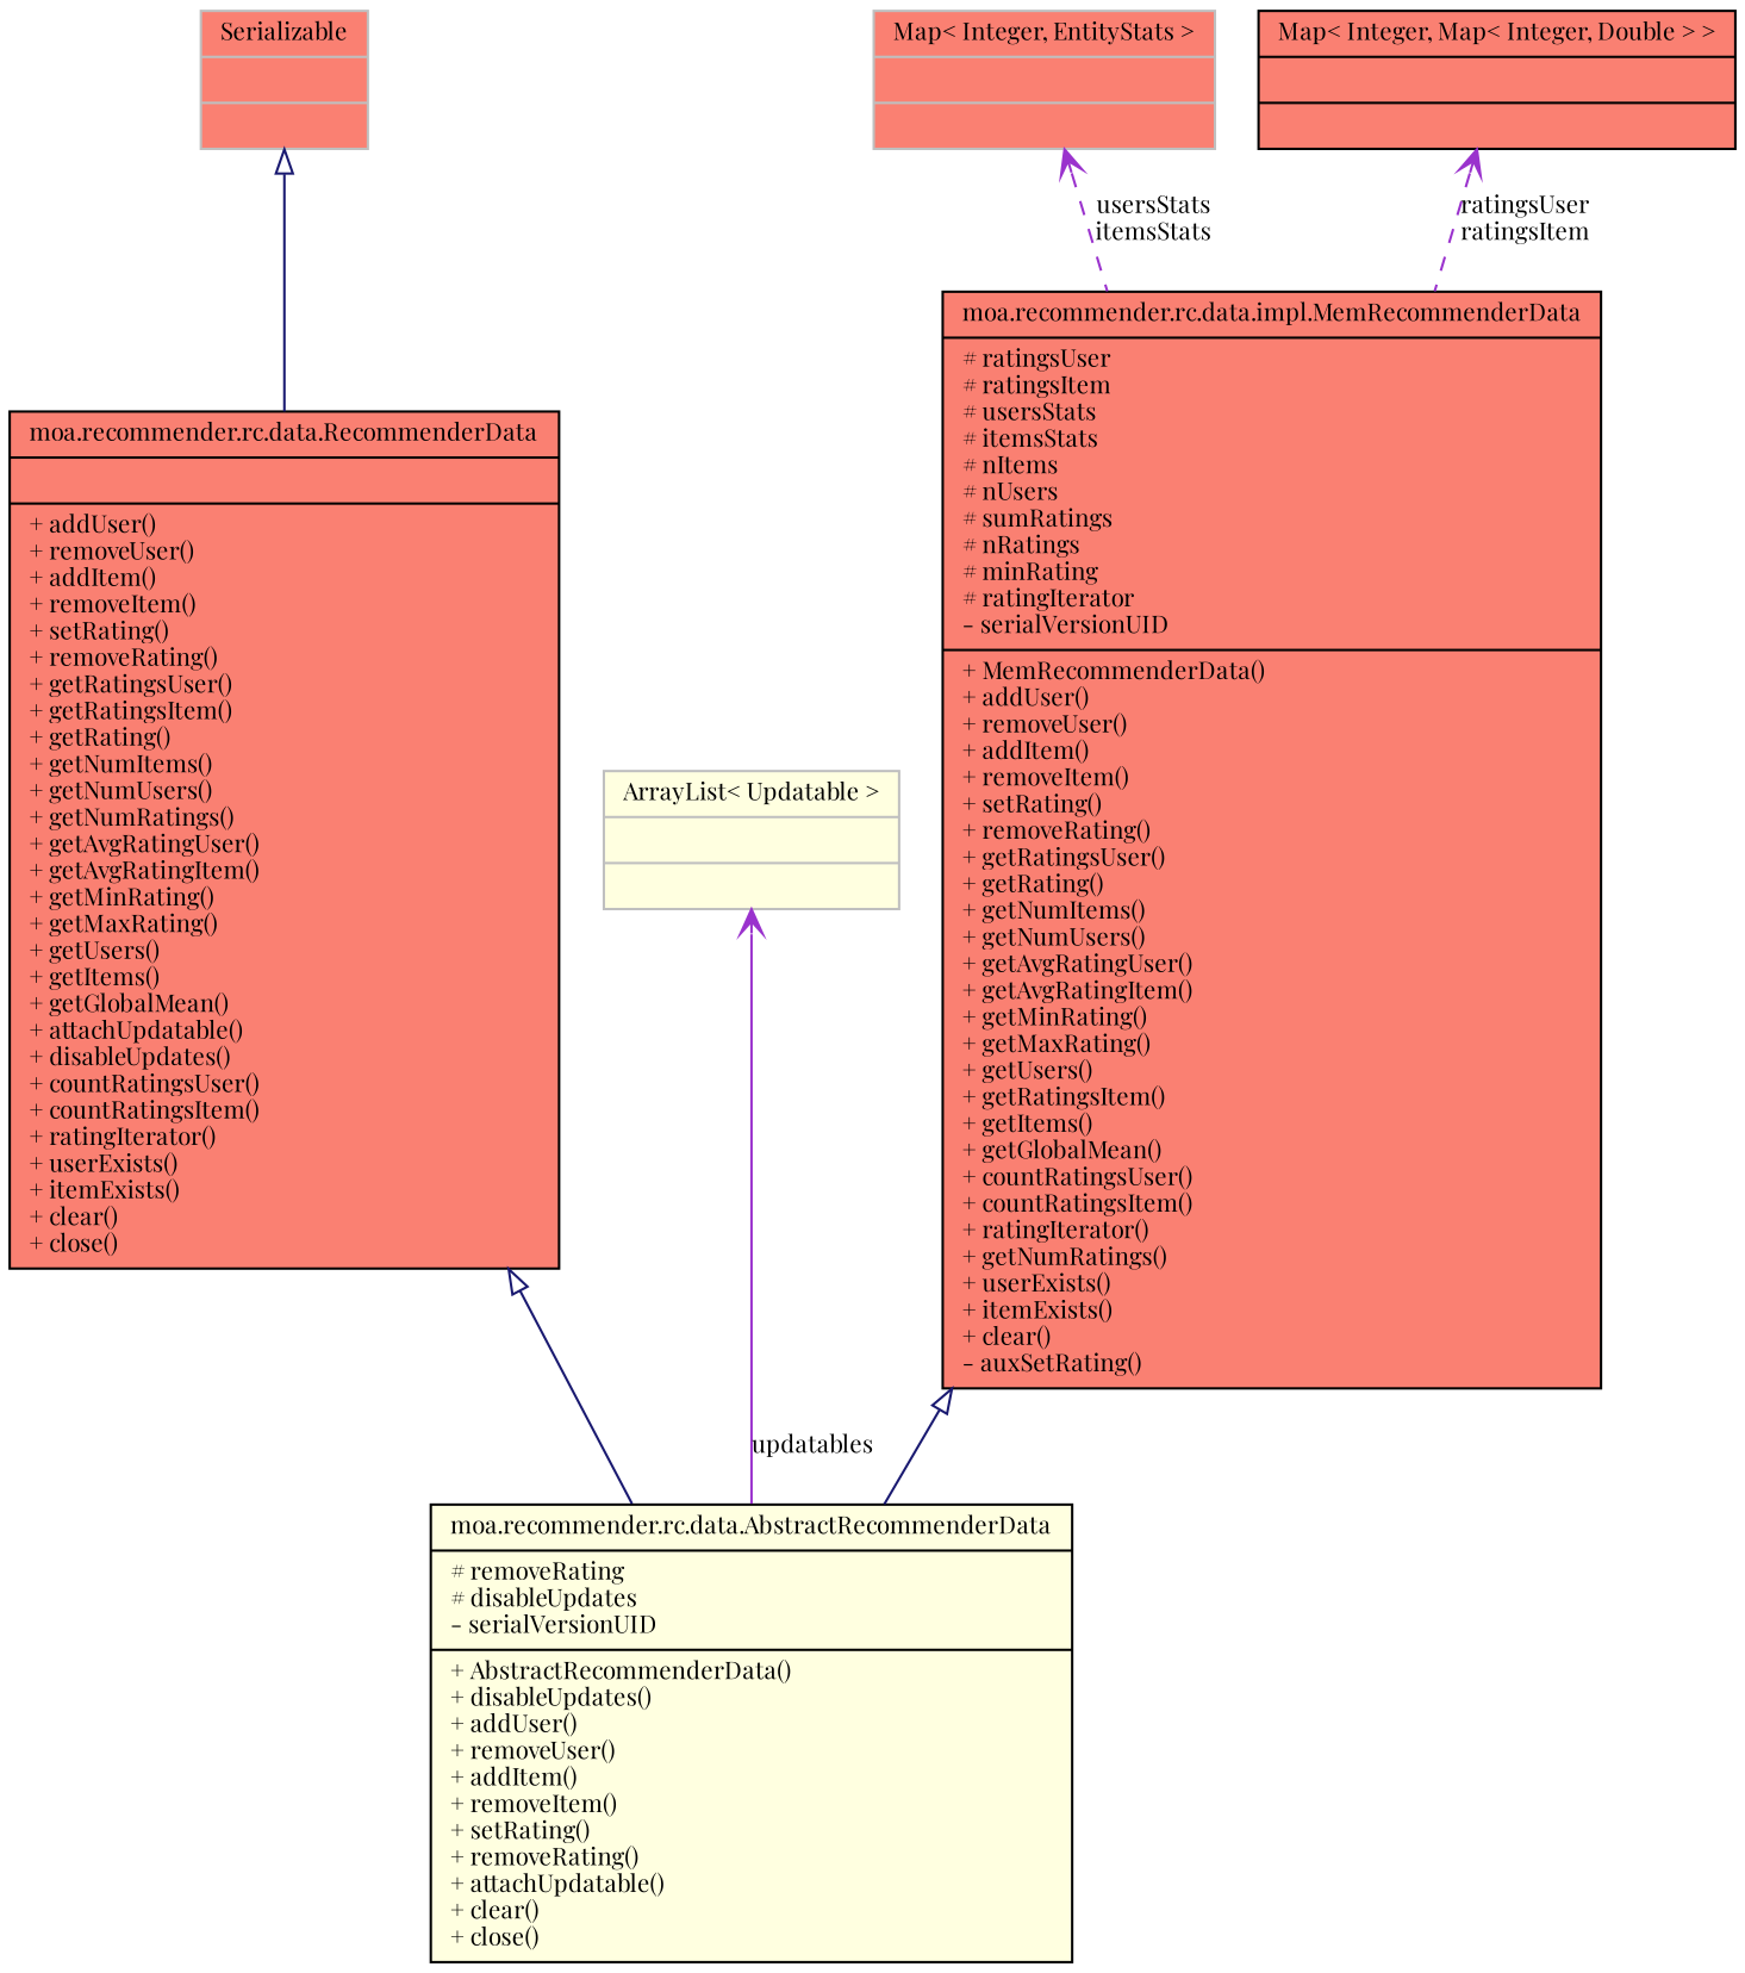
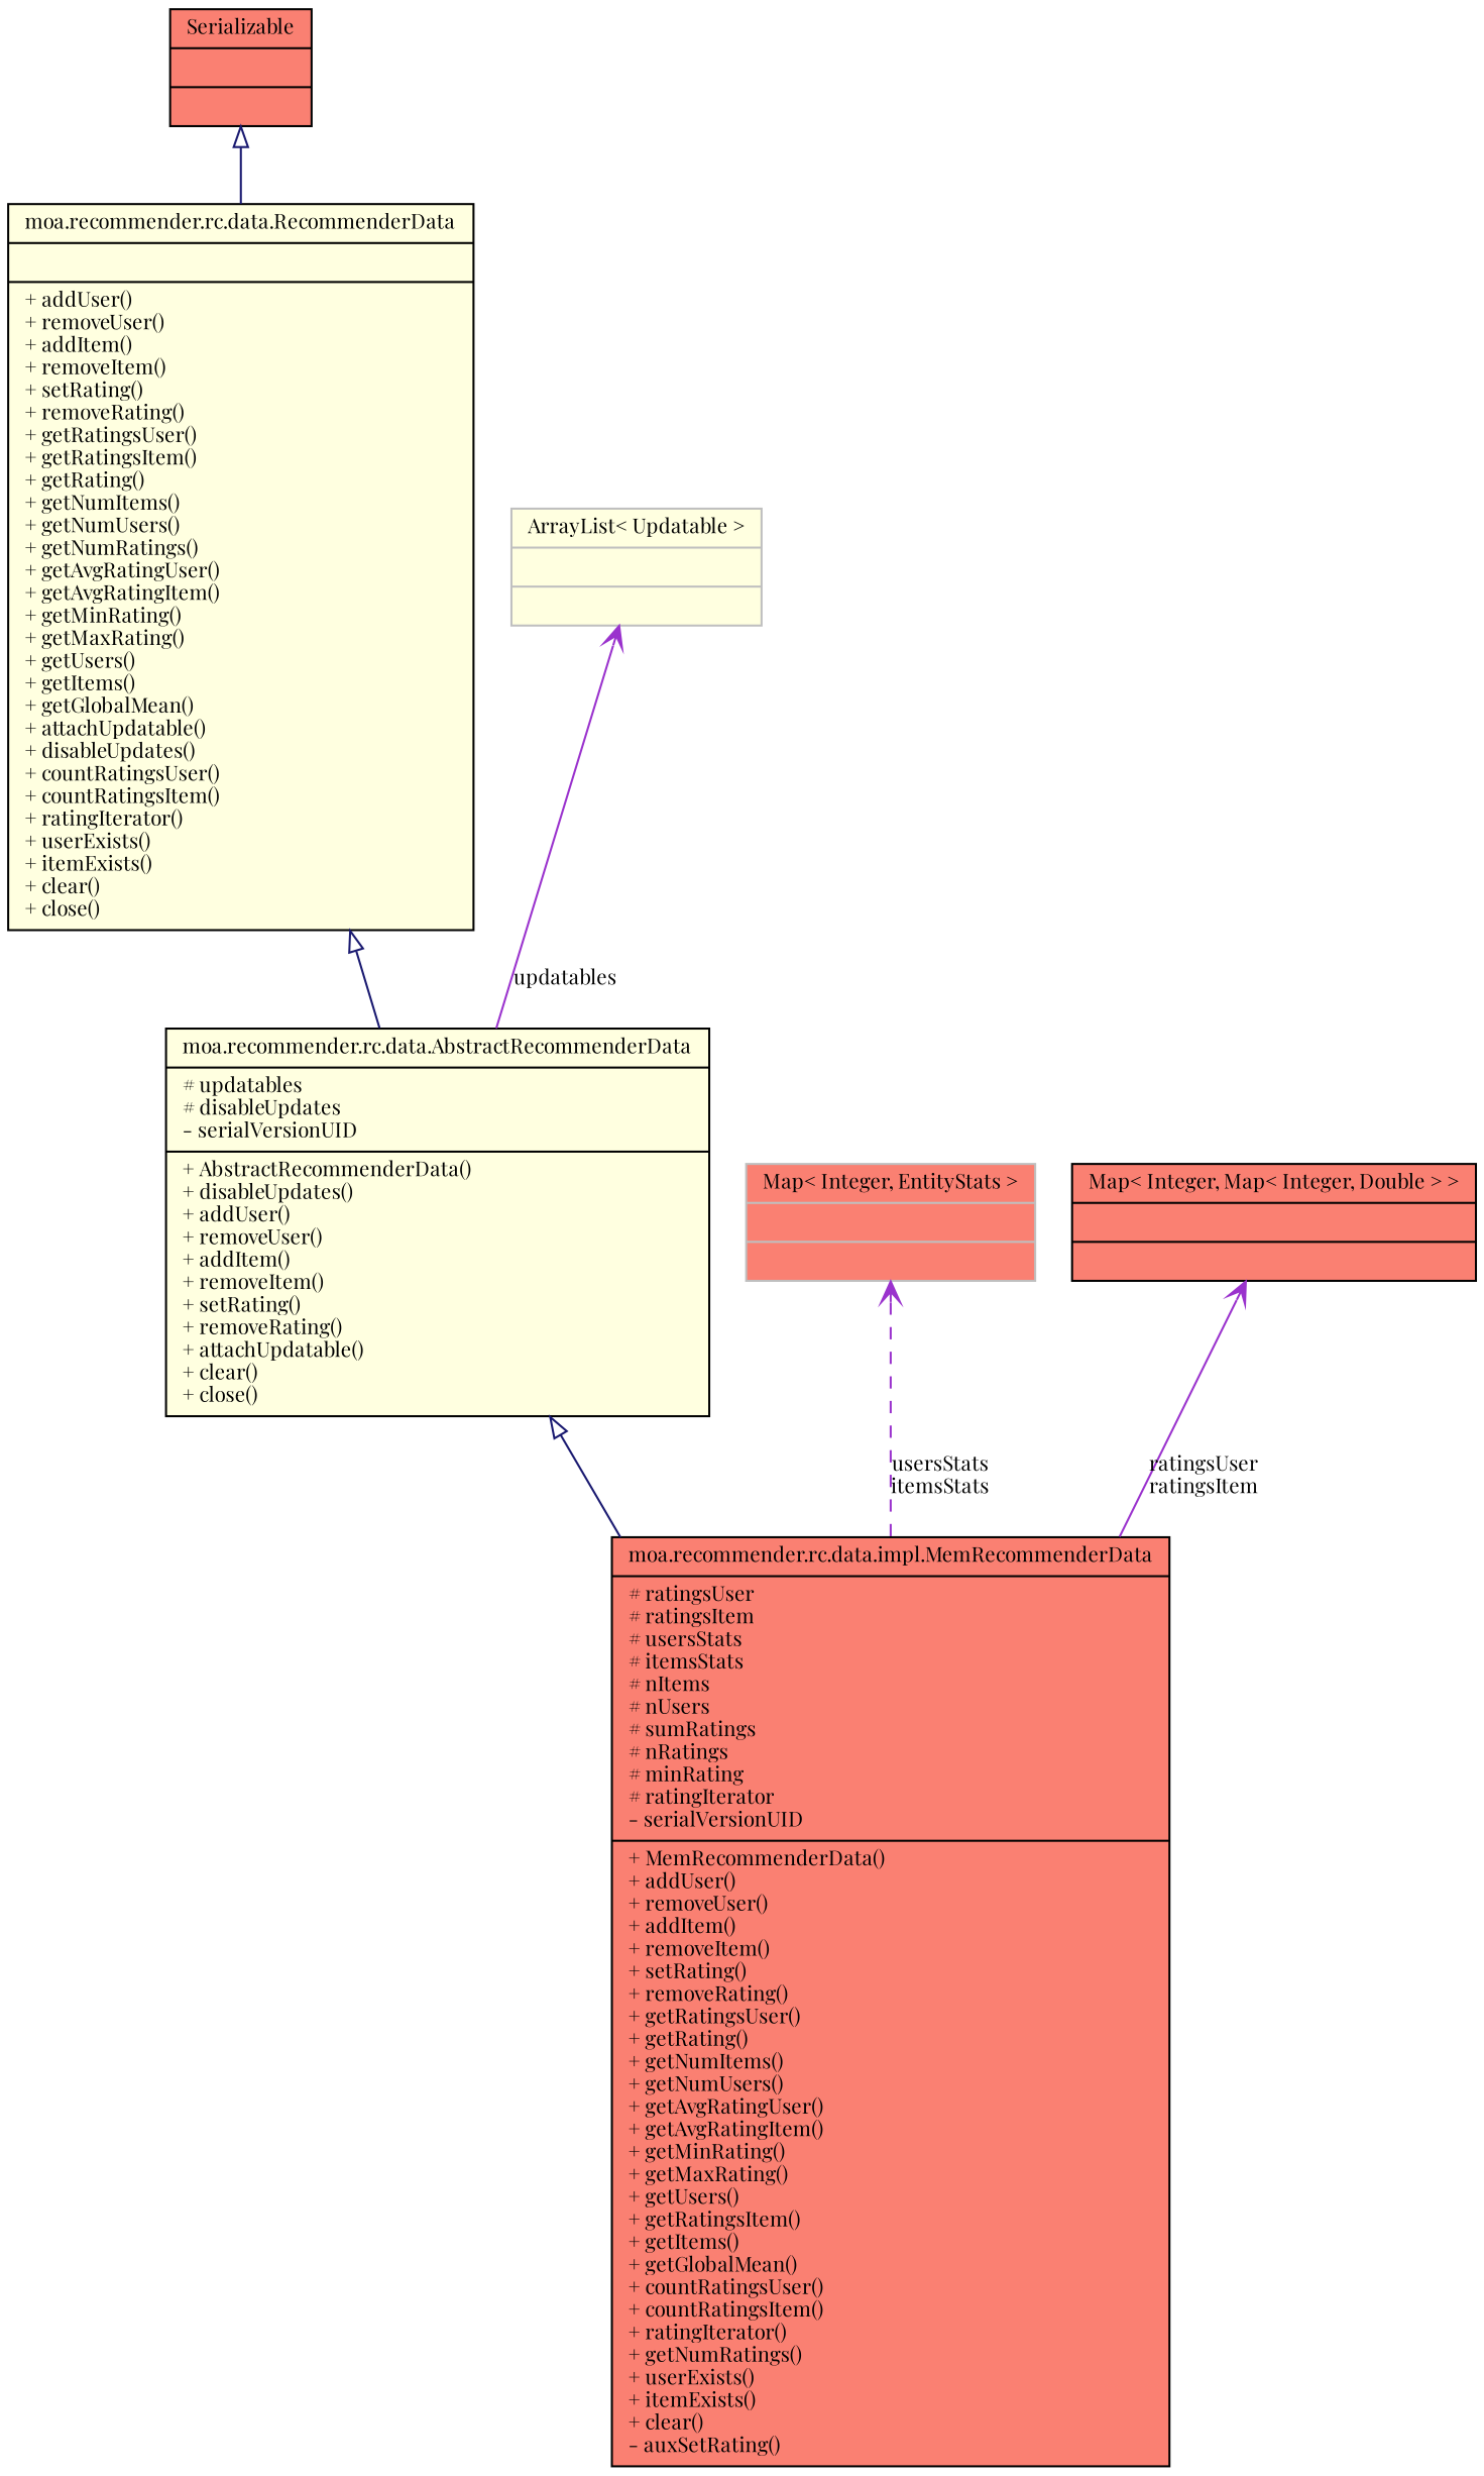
  digraph {
    fontname="Playfair Display"
    node [color=black fillcolor=salmon fontname="Playfair Display" fontsize=10 shape=record style=filled]
    edge [arrowtail=empty color=midnightblue dir=back fontname="Playfair Display" fontsize=10 labelfontname=Helvetica labelfontsize=10 style=solid]
    n1 [fontcolor=black height=0.2 label="{moa.recommender.rc.data.impl.MemRecommenderData\n|# ratingsUser\l# ratingsItem\l# usersStats\l# itemsStats\l# nItems\l# nUsers\l# sumRatings\l# nRatings\l# minRating\l# ratingIterator\l- serialVersionUID\l|+ MemRecommenderData()\l+ addUser()\l+ removeUser()\l+ addItem()\l+ removeItem()\l+ setRating()\l+ removeRating()\l+ getRatingsUser()\l+ getRating()\l+ getNumItems()\l+ getNumUsers()\l+ getAvgRatingUser()\l+ getAvgRatingItem()\l+ getMinRating()\l+ getMaxRating()\l+ getUsers()\l+ getRatingsItem()\l+ getItems()\l+ getGlobalMean()\l+ countRatingsUser()\l+ countRatingsItem()\l+ ratingIterator()\l+ getNumRatings()\l+ userExists()\l+ itemExists()\l+ clear()\l- auxSetRating()\l}" width=0.4]
-   n2 [fillcolor=lightyellow height=0.2 label="{moa.recommender.rc.data.AbstractRecommenderData\n|# removeRating\l# disableUpdates\l- serialVersionUID\l|+ AbstractRecommenderData()\l+ disableUpdates()\l+ addUser()\l+ removeUser()\l+ addItem()\l+ removeItem()\l+ setRating()\l+ removeRating()\l+ attachUpdatable()\l+ clear()\l+ close()\l}" width=0.4]
-   n3 [height=0.2 label="{moa.recommender.rc.data.RecommenderData\n||+ addUser()\l+ removeUser()\l+ addItem()\l+ removeItem()\l+ setRating()\l+ removeRating()\l+ getRatingsUser()\l+ getRatingsItem()\l+ getRating()\l+ getNumItems()\l+ getNumUsers()\l+ getNumRatings()\l+ getAvgRatingUser()\l+ getAvgRatingItem()\l+ getMinRating()\l+ getMaxRating()\l+ getUsers()\l+ getItems()\l+ getGlobalMean()\l+ attachUpdatable()\l+ disableUpdates()\l+ countRatingsUser()\l+ countRatingsItem()\l+ ratingIterator()\l+ userExists()\l+ itemExists()\l+ clear()\l+ close()\l}" width=0.4]
-   n4 [color=grey75 height=0.2 label="{Serializable\n||}" width=0.4]
+   n2 [fillcolor=lightyellow height=0.2 label="{moa.recommender.rc.data.AbstractRecommenderData\n|# updatables\l# disableUpdates\l- serialVersionUID\l|+ AbstractRecommenderData()\l+ disableUpdates()\l+ addUser()\l+ removeUser()\l+ addItem()\l+ removeItem()\l+ setRating()\l+ removeRating()\l+ attachUpdatable()\l+ clear()\l+ close()\l}" width=0.4]
+   n3 [fillcolor=lightyellow height=0.2 label="{moa.recommender.rc.data.RecommenderData\n||+ addUser()\l+ removeUser()\l+ addItem()\l+ removeItem()\l+ setRating()\l+ removeRating()\l+ getRatingsUser()\l+ getRatingsItem()\l+ getRating()\l+ getNumItems()\l+ getNumUsers()\l+ getNumRatings()\l+ getAvgRatingUser()\l+ getAvgRatingItem()\l+ getMinRating()\l+ getMaxRating()\l+ getUsers()\l+ getItems()\l+ getGlobalMean()\l+ attachUpdatable()\l+ disableUpdates()\l+ countRatingsUser()\l+ countRatingsItem()\l+ ratingIterator()\l+ userExists()\l+ itemExists()\l+ clear()\l+ close()\l}" width=0.4]
+   n4 [height=0.2 label="{Serializable\n||}" width=0.4]
    n5 [color=grey75 fillcolor=lightyellow height=0.2 label="{ArrayList\< Updatable \>\n||}" width=0.4]
    n6 [color=grey75 height=0.2 label="{Map\< Integer, EntityStats \>\n||}" width=0.4]
    n7 [height=0.2 label="{Map\< Integer, Map\< Integer, Double \> \>\n||}" width=0.4]
-   n1 -> n2
+   n2 -> n1
    n3 -> n2
    n4 -> n3
    n5 -> n2 [arrowtail=open color=darkorchid3 label=updatables]
    n6 -> n1 [arrowtail=open color=darkorchid3 label="usersStats\nitemsStats" style=dashed]
-   n7 -> n1 [arrowtail=open color=darkorchid3 label="ratingsUser\nratingsItem" style=dashed]
+   n7 -> n1 [arrowtail=open color=darkorchid3 label="ratingsUser\nratingsItem"]
  }
